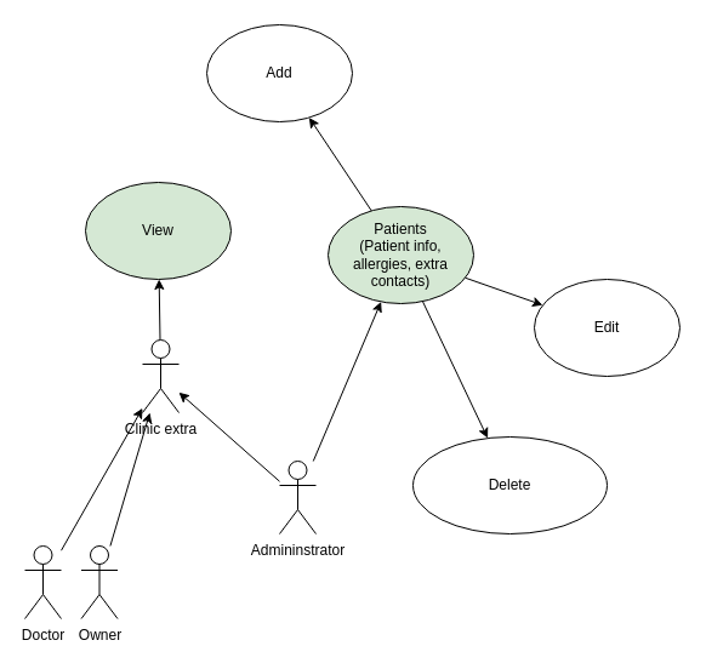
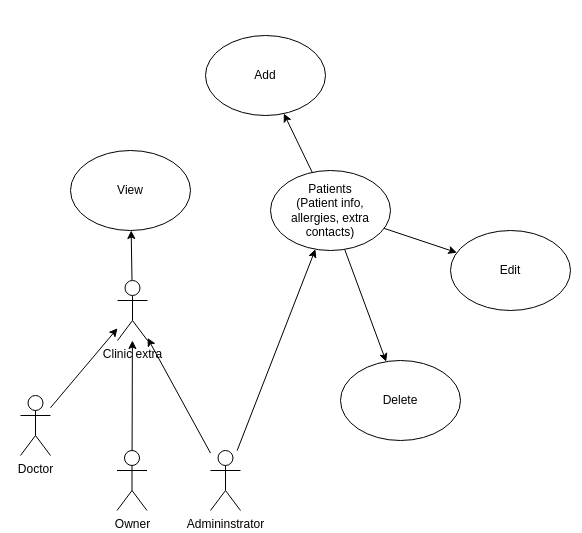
  <mxCell id="0" />
  <mxCell id="1" parent="0" />
  <mxCell id="2" style="edgeStyle=none;shape=connector;rounded=0;orthogonalLoop=1;jettySize=auto;html=1;labelBackgroundColor=default;strokeColor=default;align=center;verticalAlign=middle;fontFamily=Helvetica;fontSize=11;fontColor=default;endArrow=classic;" edge="1" parent="1" source="3" target="15"><mxGeometry relative="1" as="geometry" /></mxCell>
  <mxCell id="3" value="Clinic extra" style="shape=umlActor;verticalLabelPosition=bottom;verticalAlign=top;html=1;outlineConnect=0;" parent="1" vertex="1"><mxGeometry x="117" y="280" width="30" height="60" as="geometry" /></mxCell>
  <mxCell id="4" style="edgeStyle=none;shape=connector;rounded=0;orthogonalLoop=1;jettySize=auto;html=1;labelBackgroundColor=default;strokeColor=default;align=center;verticalAlign=middle;fontFamily=Helvetica;fontSize=11;fontColor=default;endArrow=classic;" parent="1" source="6" target="3" edge="1"><mxGeometry relative="1" as="geometry" /></mxCell>
  <mxCell id="5" style="edgeStyle=none;shape=connector;rounded=0;orthogonalLoop=1;jettySize=auto;html=1;labelBackgroundColor=default;strokeColor=default;align=center;verticalAlign=middle;fontFamily=Helvetica;fontSize=11;fontColor=default;endArrow=classic;" edge="1" parent="1" source="6" target="14"><mxGeometry relative="1" as="geometry" /></mxCell>
- <mxCell id="6" value="Admininstrator" style="shape=umlActor;verticalLabelPosition=bottom;verticalAlign=top;html=1;outlineConnect=0;" parent="1" vertex="1"><mxGeometry x="230" y="380" width="30" height="60" as="geometry" /></mxCell>
+ <mxCell id="6" value="Admininstrator" style="shape=umlActor;verticalLabelPosition=bottom;verticalAlign=top;html=1;outlineConnect=0;" parent="1" vertex="1"><mxGeometry x="210" y="450" width="30" height="60" as="geometry" /></mxCell>
  <mxCell id="7" style="edgeStyle=none;shape=connector;rounded=0;orthogonalLoop=1;jettySize=auto;html=1;labelBackgroundColor=default;strokeColor=default;align=center;verticalAlign=middle;fontFamily=Helvetica;fontSize=11;fontColor=default;endArrow=classic;" parent="1" source="8" target="3" edge="1"><mxGeometry relative="1" as="geometry" /></mxCell>
- <mxCell id="8" value="Owner" style="shape=umlActor;verticalLabelPosition=bottom;verticalAlign=top;html=1;outlineConnect=0;" parent="1" vertex="1"><mxGeometry x="66.5" y="450" width="30" height="60" as="geometry" /></mxCell>
+ <mxCell id="8" value="Owner" style="shape=umlActor;verticalLabelPosition=bottom;verticalAlign=top;html=1;outlineConnect=0;" parent="1" vertex="1"><mxGeometry x="116.5" y="450" width="30" height="60" as="geometry" /></mxCell>
  <mxCell id="9" style="edgeStyle=none;shape=connector;rounded=0;orthogonalLoop=1;jettySize=auto;html=1;labelBackgroundColor=default;strokeColor=default;align=center;verticalAlign=middle;fontFamily=Helvetica;fontSize=11;fontColor=default;endArrow=classic;" parent="1" source="10" target="3" edge="1"><mxGeometry relative="1" as="geometry" /></mxCell>
- <mxCell id="10" value="Doctor" style="shape=umlActor;verticalLabelPosition=bottom;verticalAlign=top;html=1;outlineConnect=0;" parent="1" vertex="1"><mxGeometry x="20" y="450" width="30" height="60" as="geometry" /></mxCell>
+ <mxCell id="10" value="Doctor" style="shape=umlActor;verticalLabelPosition=bottom;verticalAlign=top;html=1;outlineConnect=0;" parent="1" vertex="1"><mxGeometry x="20" y="395" width="30" height="60" as="geometry" /></mxCell>
  <mxCell id="11" style="rounded=0;orthogonalLoop=1;jettySize=auto;html=1;" edge="1" parent="1" source="14" target="16"><mxGeometry relative="1" as="geometry" /></mxCell>
  <mxCell id="12" style="edgeStyle=none;shape=connector;rounded=0;orthogonalLoop=1;jettySize=auto;html=1;labelBackgroundColor=default;strokeColor=default;align=center;verticalAlign=middle;fontFamily=Helvetica;fontSize=11;fontColor=default;endArrow=classic;" edge="1" parent="1" source="14" target="17"><mxGeometry relative="1" as="geometry" /></mxCell>
  <mxCell id="13" style="edgeStyle=none;shape=connector;rounded=0;orthogonalLoop=1;jettySize=auto;html=1;labelBackgroundColor=default;strokeColor=default;align=center;verticalAlign=middle;fontFamily=Helvetica;fontSize=11;fontColor=default;endArrow=classic;" edge="1" parent="1" source="14" target="18"><mxGeometry relative="1" as="geometry" /></mxCell>
- <mxCell id="14" value="Patients&lt;br&gt;(Patient info, allergies, extra contacts)" style="ellipse;whiteSpace=wrap;html=1;fillColor=#d5e8d4;" parent="1" vertex="1"><mxGeometry x="270" y="170" width="120" height="80" as="geometry" /></mxCell>
- <mxCell id="15" value="View" style="ellipse;whiteSpace=wrap;html=1;fillColor=#d5e8d4;" parent="1" vertex="1"><mxGeometry x="70" y="150" width="120" height="80" as="geometry" /></mxCell>
- <mxCell id="16" value="Add" style="ellipse;whiteSpace=wrap;html=1;" parent="1" vertex="1"><mxGeometry x="170" y="20" width="120" height="80" as="geometry" /></mxCell>
- <mxCell id="17" value="Edit" style="ellipse;whiteSpace=wrap;html=1;" parent="1" vertex="1"><mxGeometry x="440" y="230" width="120" height="80" as="geometry" /></mxCell>
- <mxCell id="18" value="Delete" style="ellipse;whiteSpace=wrap;html=1;" vertex="1" parent="1"><mxGeometry x="340" y="360" width="160" height="80" as="geometry" /></mxCell>
+ <mxCell id="14" value="Patients&lt;br&gt;(Patient info, allergies, extra contacts)" style="ellipse;whiteSpace=wrap;html=1;" parent="1" vertex="1"><mxGeometry x="270" y="170" width="120" height="80" as="geometry" /></mxCell>
+ <mxCell id="15" value="View" style="ellipse;whiteSpace=wrap;html=1;" parent="1" vertex="1"><mxGeometry x="70" y="150" width="120" height="80" as="geometry" /></mxCell>
+ <mxCell id="16" value="Add" style="ellipse;whiteSpace=wrap;html=1;" parent="1" vertex="1"><mxGeometry x="205" y="35" width="120" height="80" as="geometry" /></mxCell>
+ <mxCell id="17" value="Edit" style="ellipse;whiteSpace=wrap;html=1;" parent="1" vertex="1"><mxGeometry x="450" y="230" width="120" height="80" as="geometry" /></mxCell>
+ <mxCell id="18" value="Delete" style="ellipse;whiteSpace=wrap;html=1;" vertex="1" parent="1"><mxGeometry x="340" y="360" width="120" height="80" as="geometry" /></mxCell>
